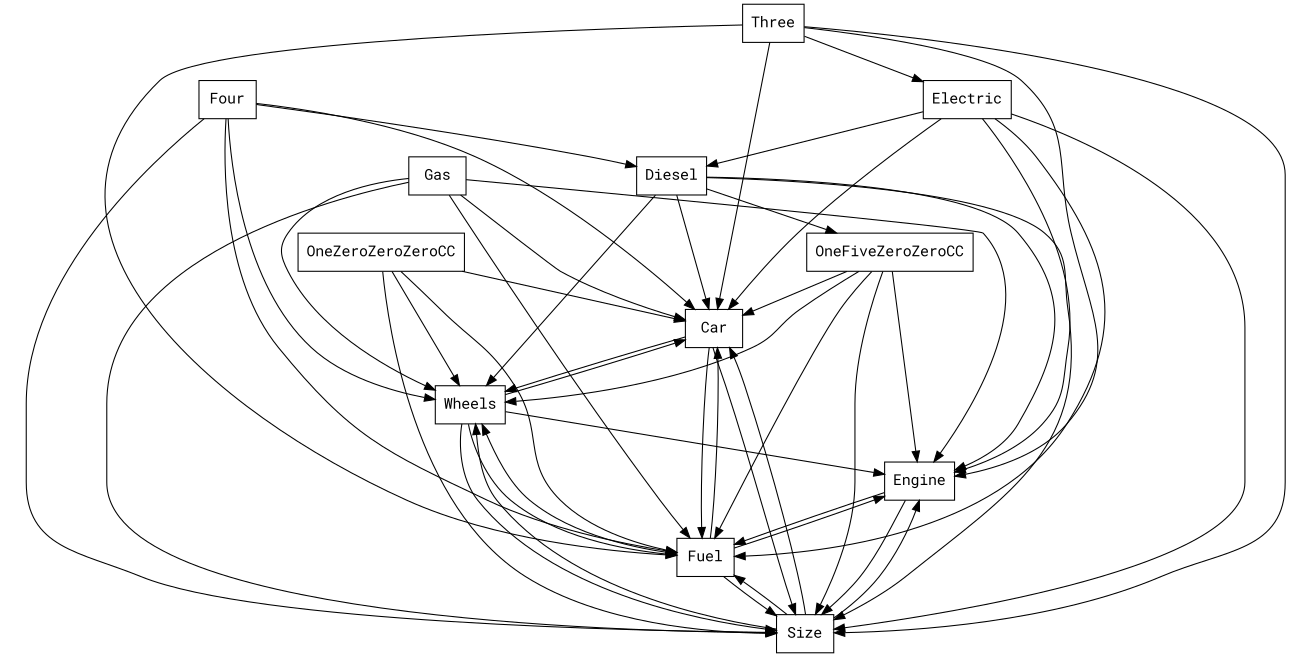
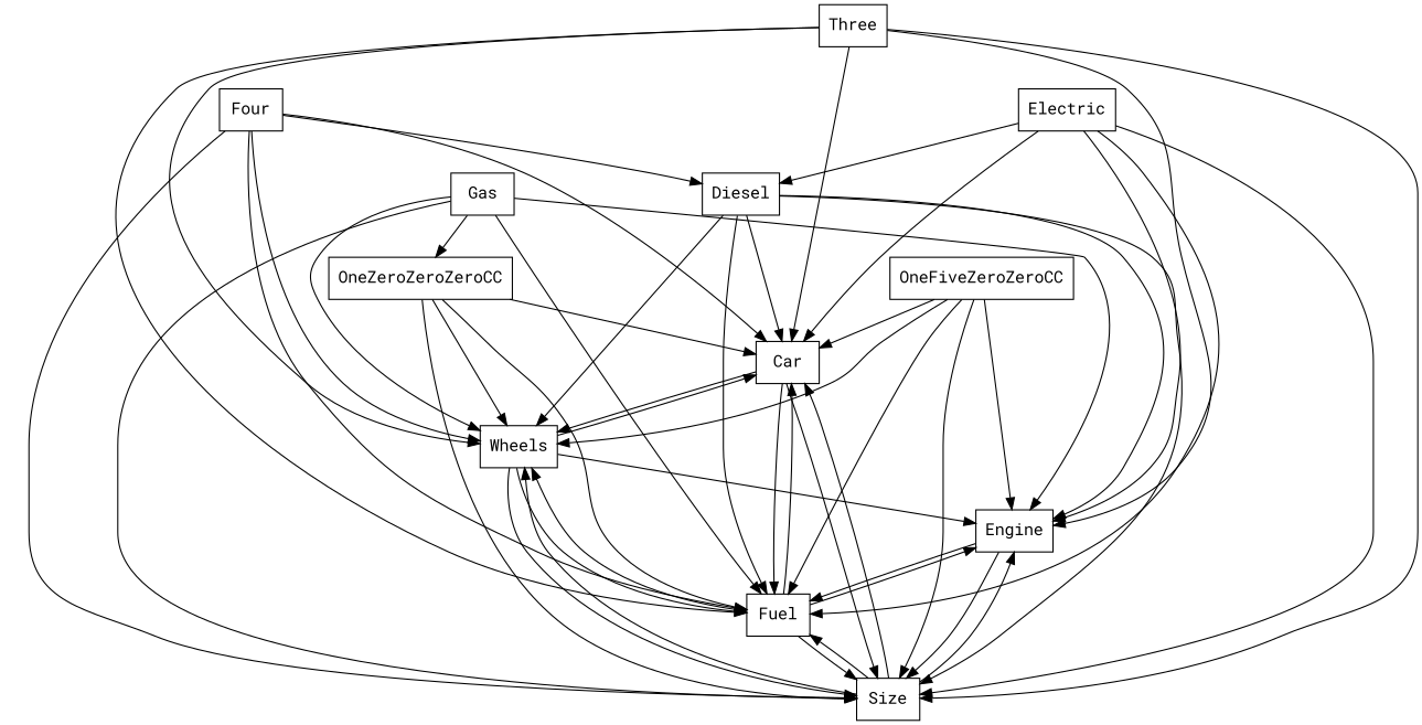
  digraph {
    fontname="Roboto Mono"
    rankdir=TB
    node [fontname="Roboto Mono" shape=box]
    edge [arrowhead=normal fontname="Roboto Mono"]
    n1 [label=Car]
    n2 [label=Wheels]
    n3 [label=Fuel]
    n4 [label=Size]
    n5 [label=Engine]
    n6 [label=OneZeroZeroZeroCC]
    n7 [label=OneFiveZeroZeroCC]
    n8 [label=Diesel]
    n9 [label=Three]
    n10 [label=Electric]
    n11 [label=Gas]
    n12 [label=Four]
    n1 -> n2
    n1 -> n3
    n1 -> n4
    n2 -> n1
    n2 -> n3
    n2 -> n4
    n2 -> n5
    n3 -> n1
    n3 -> n2
    n3 -> n4
    n3 -> n5
    n4 -> n1
    n4 -> n2
    n4 -> n3
    n4 -> n5
    n5 -> n3
    n5 -> n4
    n6 -> n1
    n6 -> n2
    n6 -> n3
    n6 -> n4
    n7 -> n1
    n7 -> n2
    n7 -> n3
    n7 -> n4
    n7 -> n5
    n8 -> n1
    n8 -> n2
-   n8 -> n7
+   n8 -> n3
    n8 -> n4
    n8 -> n5
    n9 -> n1
-   n9 -> n10
+   n9 -> n2
    n9 -> n3
    n9 -> n4
    n9 -> n5
    n10 -> n1
    n10 -> n3
    n10 -> n4
    n10 -> n5
    n10 -> n8
-   n11 -> n1
+   n11 -> n6
    n11 -> n2
    n11 -> n3
    n11 -> n4
    n11 -> n5
    n12 -> n1
    n12 -> n2
    n12 -> n3
    n12 -> n4
    n12 -> n8
  }
